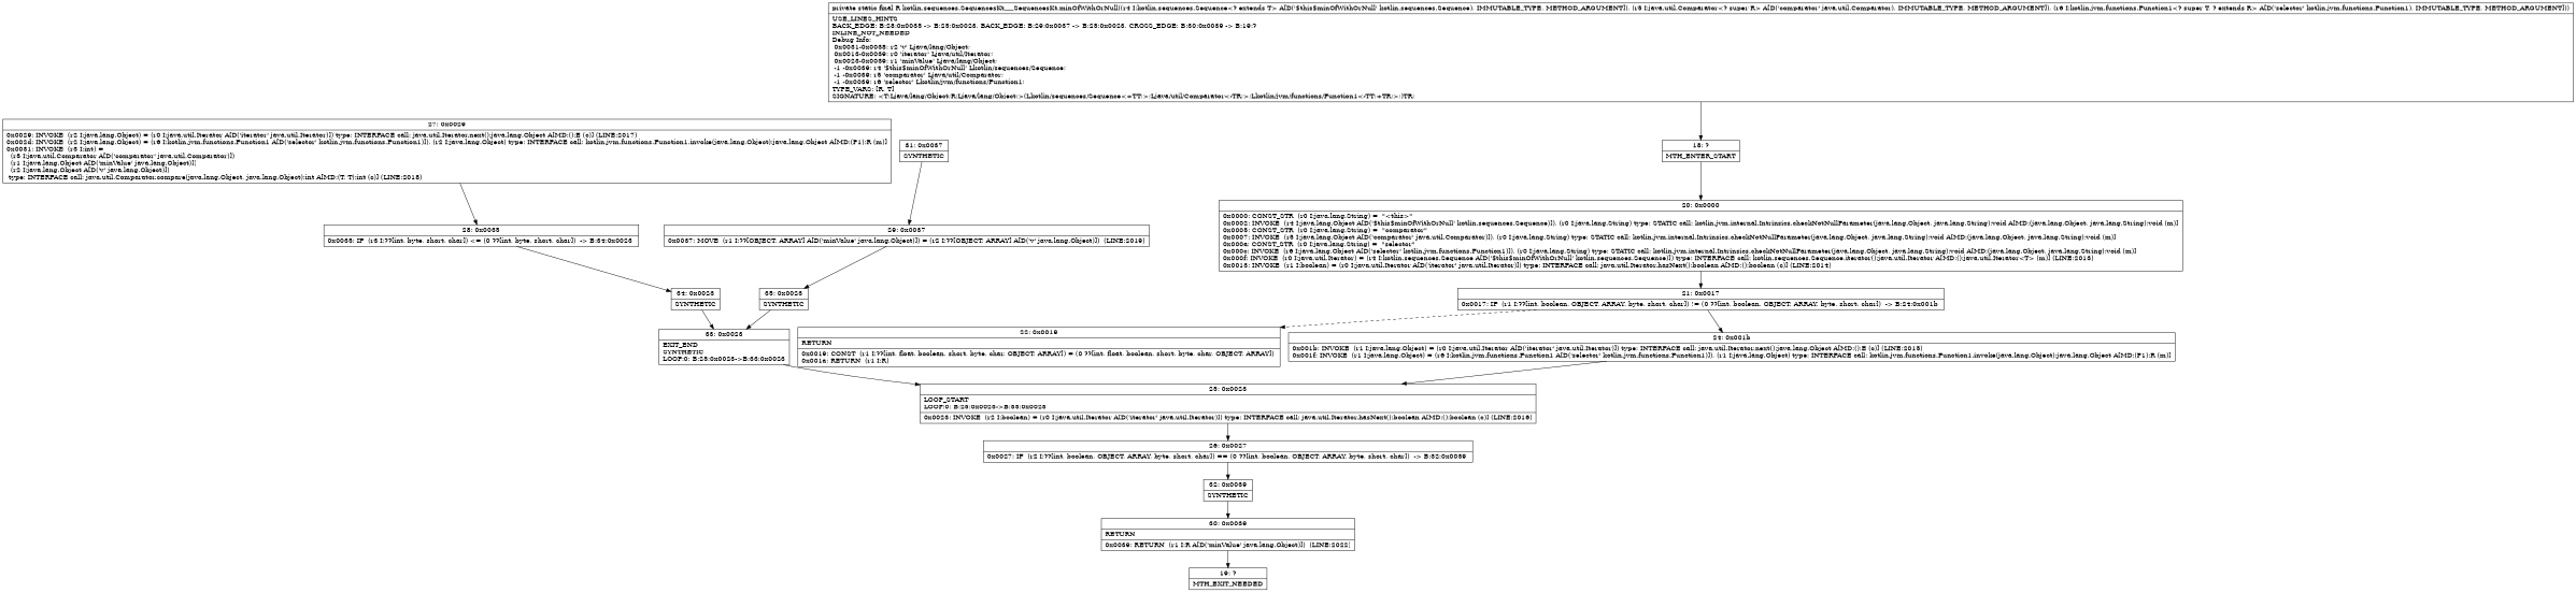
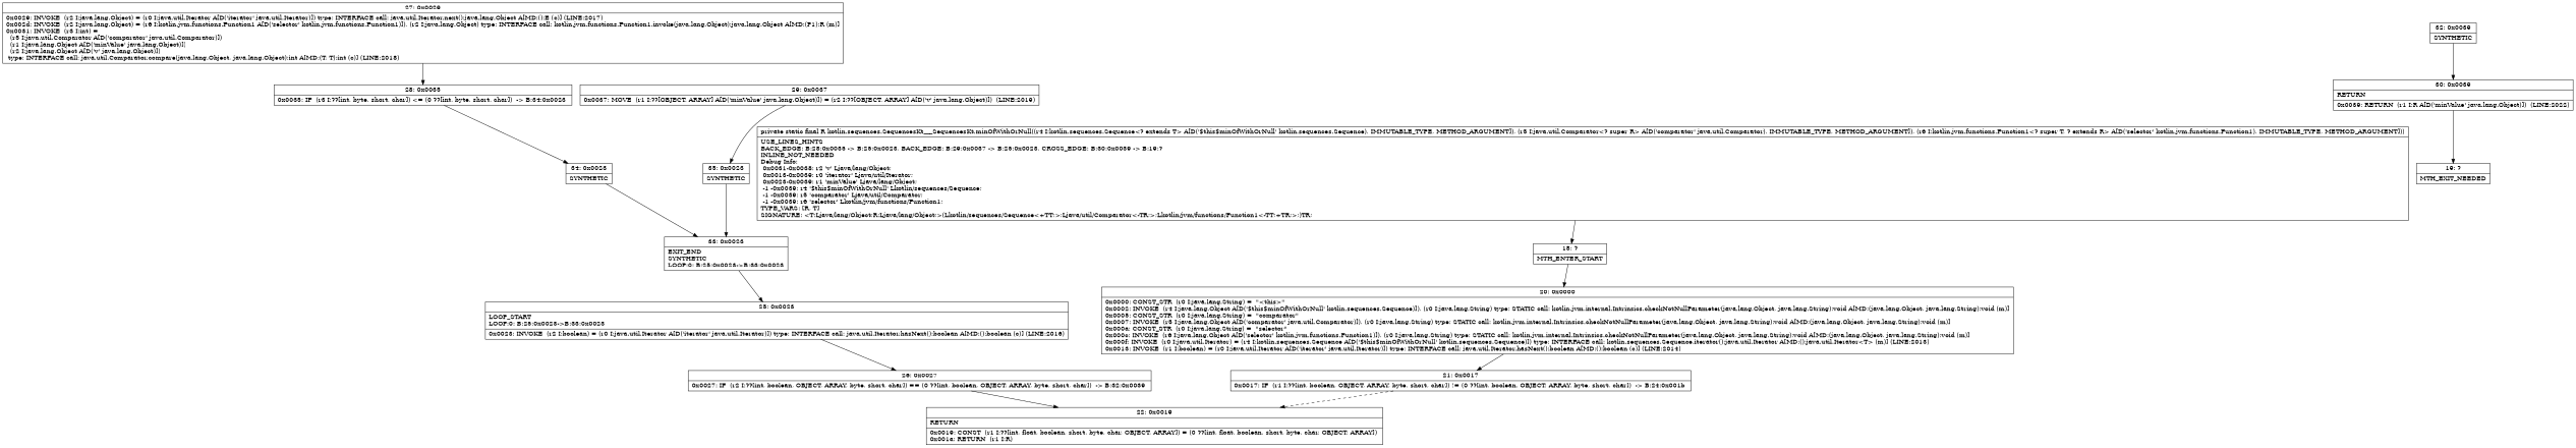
  digraph {
    node [shape=record]
    n1 [label="{18\:\ ?|MTH_ENTER_START\l}"]
    n2 [label="{20\:\ 0x0000|0x0000: CONST_STR  (r0 I:java.lang.String) =  \"\<this\>\" \l0x0002: INVOKE  (r4 I:java.lang.Object A[D('$this$minOfWithOrNull' kotlin.sequences.Sequence)]), (r0 I:java.lang.String) type: STATIC call: kotlin.jvm.internal.Intrinsics.checkNotNullParameter(java.lang.Object, java.lang.String):void A[MD:(java.lang.Object, java.lang.String):void (m)]\l0x0005: CONST_STR  (r0 I:java.lang.String) =  \"comparator\" \l0x0007: INVOKE  (r5 I:java.lang.Object A[D('comparator' java.util.Comparator)]), (r0 I:java.lang.String) type: STATIC call: kotlin.jvm.internal.Intrinsics.checkNotNullParameter(java.lang.Object, java.lang.String):void A[MD:(java.lang.Object, java.lang.String):void (m)]\l0x000a: CONST_STR  (r0 I:java.lang.String) =  \"selector\" \l0x000c: INVOKE  (r6 I:java.lang.Object A[D('selector' kotlin.jvm.functions.Function1)]), (r0 I:java.lang.String) type: STATIC call: kotlin.jvm.internal.Intrinsics.checkNotNullParameter(java.lang.Object, java.lang.String):void A[MD:(java.lang.Object, java.lang.String):void (m)]\l0x000f: INVOKE  (r0 I:java.util.Iterator) = (r4 I:kotlin.sequences.Sequence A[D('$this$minOfWithOrNull' kotlin.sequences.Sequence)]) type: INTERFACE call: kotlin.sequences.Sequence.iterator():java.util.Iterator A[MD:():java.util.Iterator\<T\> (m)] (LINE:2013)\l0x0013: INVOKE  (r1 I:boolean) = (r0 I:java.util.Iterator A[D('iterator' java.util.Iterator)]) type: INTERFACE call: java.util.Iterator.hasNext():boolean A[MD:():boolean (c)] (LINE:2014)\l}"]
    n3 [label="{21\:\ 0x0017|0x0017: IF  (r1 I:??[int, boolean, OBJECT, ARRAY, byte, short, char]) != (0 ??[int, boolean, OBJECT, ARRAY, byte, short, char])  \-\> B:24:0x001b \l}"]
    n4 [label="{22\:\ 0x0019|RETURN\l|0x0019: CONST  (r1 I:??[int, float, boolean, short, byte, char, OBJECT, ARRAY]) = (0 ??[int, float, boolean, short, byte, char, OBJECT, ARRAY]) \l0x001a: RETURN  (r1 I:R) \l}"]
-   n5 [label="{24\:\ 0x001b|0x001b: INVOKE  (r1 I:java.lang.Object) = (r0 I:java.util.Iterator A[D('iterator' java.util.Iterator)]) type: INTERFACE call: java.util.Iterator.next():java.lang.Object A[MD:():E (c)] (LINE:2015)\l0x001f: INVOKE  (r1 I:java.lang.Object) = (r6 I:kotlin.jvm.functions.Function1 A[D('selector' kotlin.jvm.functions.Function1)]), (r1 I:java.lang.Object) type: INTERFACE call: kotlin.jvm.functions.Function1.invoke(java.lang.Object):java.lang.Object A[MD:(P1):R (m)]\l}"]
    n6 [label="{25\:\ 0x0023|LOOP_START\lLOOP:0: B:25:0x0023\-\>B:33:0x0023\l|0x0023: INVOKE  (r2 I:boolean) = (r0 I:java.util.Iterator A[D('iterator' java.util.Iterator)]) type: INTERFACE call: java.util.Iterator.hasNext():boolean A[MD:():boolean (c)] (LINE:2016)\l}"]
    n7 [label="{19\:\ ?|MTH_EXIT_NEEDED\l}"]
    n8 [label="{26\:\ 0x0027|0x0027: IF  (r2 I:??[int, boolean, OBJECT, ARRAY, byte, short, char]) == (0 ??[int, boolean, OBJECT, ARRAY, byte, short, char])  \-\> B:32:0x0039 \l}"]
    n9 [label="{32\:\ 0x0039|SYNTHETIC\l}"]
    n10 [label="{27\:\ 0x0029|0x0029: INVOKE  (r2 I:java.lang.Object) = (r0 I:java.util.Iterator A[D('iterator' java.util.Iterator)]) type: INTERFACE call: java.util.Iterator.next():java.lang.Object A[MD:():E (c)] (LINE:2017)\l0x002d: INVOKE  (r2 I:java.lang.Object) = (r6 I:kotlin.jvm.functions.Function1 A[D('selector' kotlin.jvm.functions.Function1)]), (r2 I:java.lang.Object) type: INTERFACE call: kotlin.jvm.functions.Function1.invoke(java.lang.Object):java.lang.Object A[MD:(P1):R (m)]\l0x0031: INVOKE  (r3 I:int) = \l  (r5 I:java.util.Comparator A[D('comparator' java.util.Comparator)])\l  (r1 I:java.lang.Object A[D('minValue' java.lang.Object)])\l  (r2 I:java.lang.Object A[D('v' java.lang.Object)])\l type: INTERFACE call: java.util.Comparator.compare(java.lang.Object, java.lang.Object):int A[MD:(T, T):int (c)] (LINE:2018)\l}"]
    n11 [label="{28\:\ 0x0035|0x0035: IF  (r3 I:??[int, byte, short, char]) \<= (0 ??[int, byte, short, char])  \-\> B:34:0x0023 \l}"]
    n12 [label="{30\:\ 0x0039|RETURN\l|0x0039: RETURN  (r1 I:R A[D('minValue' java.lang.Object)])  (LINE:2022)\l}"]
    n13 [label="{34\:\ 0x0023|SYNTHETIC\l}"]
-   n14 [label="{31\:\ 0x0037|SYNTHETIC\l}"]
    n15 [label="{29\:\ 0x0037|0x0037: MOVE  (r1 I:??[OBJECT, ARRAY] A[D('minValue' java.lang.Object)]) = (r2 I:??[OBJECT, ARRAY] A[D('v' java.lang.Object)])  (LINE:2019)\l}"]
    n16 [label="{33\:\ 0x0023|EXIT_END\lSYNTHETIC\lLOOP:0: B:25:0x0023\-\>B:33:0x0023\l}"]
    n17 [label="{35\:\ 0x0023|SYNTHETIC\l}"]
    n18 [label="{private static final R kotlin.sequences.SequencesKt___SequencesKt.minOfWithOrNull((r4 I:kotlin.sequences.Sequence\<? extends T\> A[D('$this$minOfWithOrNull' kotlin.sequences.Sequence), IMMUTABLE_TYPE, METHOD_ARGUMENT]), (r5 I:java.util.Comparator\<? super R\> A[D('comparator' java.util.Comparator), IMMUTABLE_TYPE, METHOD_ARGUMENT]), (r6 I:kotlin.jvm.functions.Function1\<? super T, ? extends R\> A[D('selector' kotlin.jvm.functions.Function1), IMMUTABLE_TYPE, METHOD_ARGUMENT]))  | USE_LINES_HINTS\lBACK_EDGE: B:28:0x0035 \-\> B:25:0x0023, BACK_EDGE: B:29:0x0037 \-\> B:25:0x0023, CROSS_EDGE: B:30:0x0039 \-\> B:19:?\lINLINE_NOT_NEEDED\lDebug Info:\l  0x0031\-0x0038: r2 'v' Ljava\/lang\/Object;\l  0x0013\-0x0039: r0 'iterator' Ljava\/util\/Iterator;\l  0x0023\-0x0039: r1 'minValue' Ljava\/lang\/Object;\l  \-1 \-0x0039: r4 '$this$minOfWithOrNull' Lkotlin\/sequences\/Sequence;\l  \-1 \-0x0039: r5 'comparator' Ljava\/util\/Comparator;\l  \-1 \-0x0039: r6 'selector' Lkotlin\/jvm\/functions\/Function1;\lTYPE_VARS: [R, T]\lSIGNATURE: \<T:Ljava\/lang\/Object;R:Ljava\/lang\/Object;\>(Lkotlin\/sequences\/Sequence\<+TT;\>;Ljava\/util\/Comparator\<\-TR;\>;Lkotlin\/jvm\/functions\/Function1\<\-TT;+TR;\>;)TR;\l}"]
    n1 -> n2
    n2 -> n3
    n3 -> n4 [style=dashed]
-   n3 -> n5
-   n5 -> n6
    n6 -> n8
-   n8 -> n9
+   n8 -> n4
    n9 -> n12
    n10 -> n11
    n11 -> n13
    n12 -> n7
    n13 -> n16
-   n14 -> n15
    n15 -> n17
    n16 -> n6
    n17 -> n16
    n18 -> n1
  }
